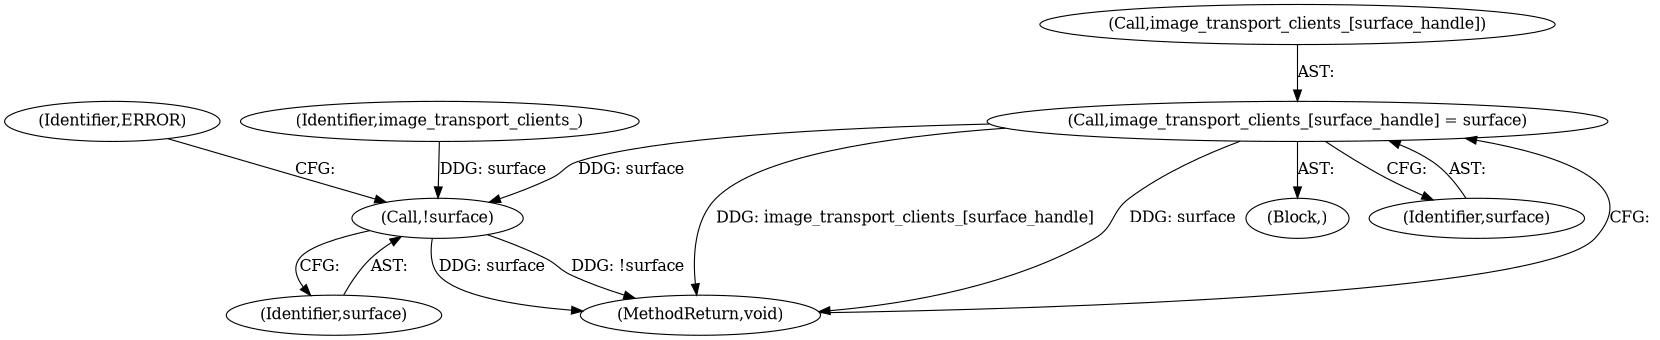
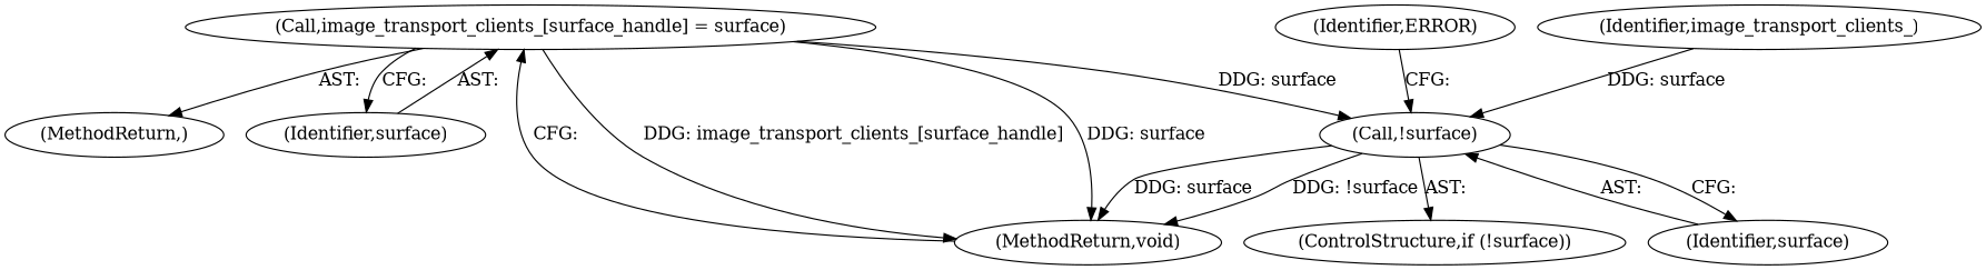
  digraph {
    fontname="DejaVu Serif"
    node [fontname="DejaVu Serif"]
    edge [fontname="DejaVu Serif"]
    n1 [label="(Call,image_transport_clients_[surface_handle] = surface)"]
    n2 [label="(MethodReturn,void)"]
-   n3 [label="(Block,)"]
+   n3 [label="(MethodReturn,)"]
    n4 [label="(Identifier,surface)"]
    n5 [label="(Call,!surface)"]
    n6 [label="(Identifier,surface)"]
-   n8 [label="(Call,image_transport_clients_[surface_handle])"]
+   n7 [label="(ControlStructure,if (!surface))"]
    n9 [label="(Identifier,ERROR)"]
    n10 [label="(Identifier,image_transport_clients_)"]
    n1 -> n2 [label="DDG: image_transport_clients_[surface_handle]"]
    n1 -> n2 [label="DDG: surface"]
    n1 -> n3 [label="AST: "]
    n1 -> n4 [label="CFG: "]
    n1 -> n5 [label="DDG: surface"]
    n2 -> n1 [label="CFG: "]
    n4 -> n1 [label="AST: "]
    n5 -> n2 [label="DDG: surface"]
    n5 -> n2 [label="DDG: !surface"]
    n5 -> n6 [label="CFG: "]
+   n5 -> n7 [label="AST: "]
    n6 -> n5 [label="AST: "]
-   n8 -> n1 [label="AST: "]
    n9 -> n5 [label="CFG: "]
    n10 -> n5 [label="DDG: surface"]
  }
